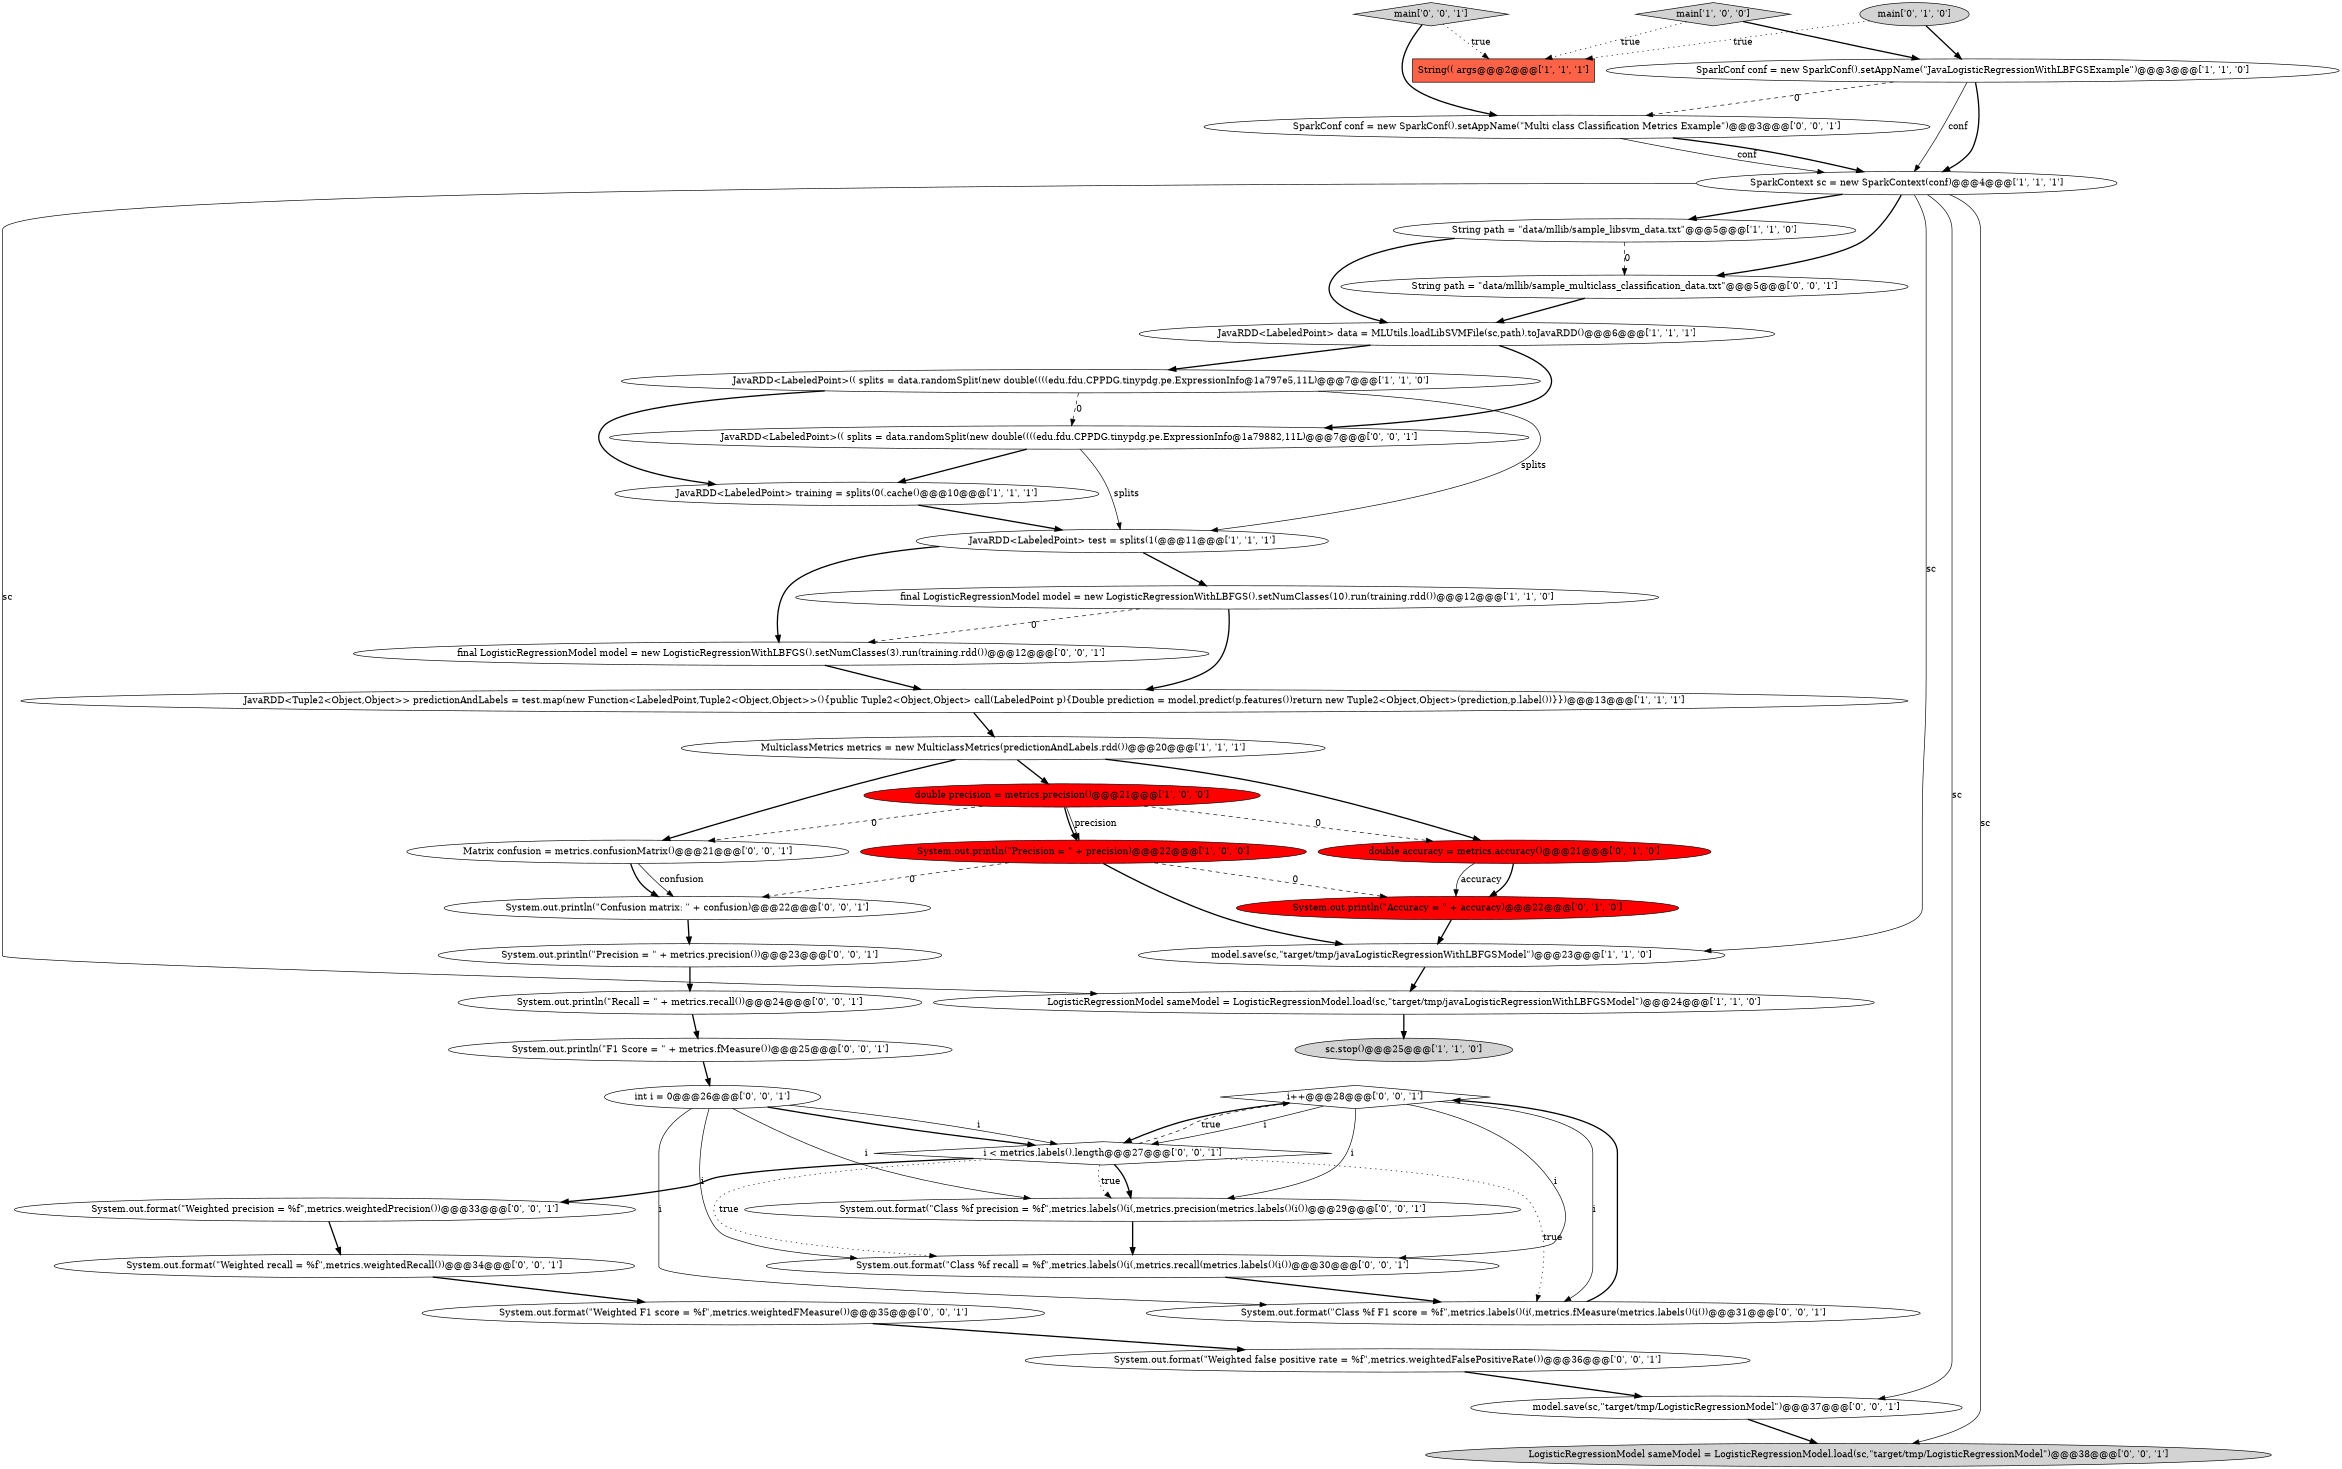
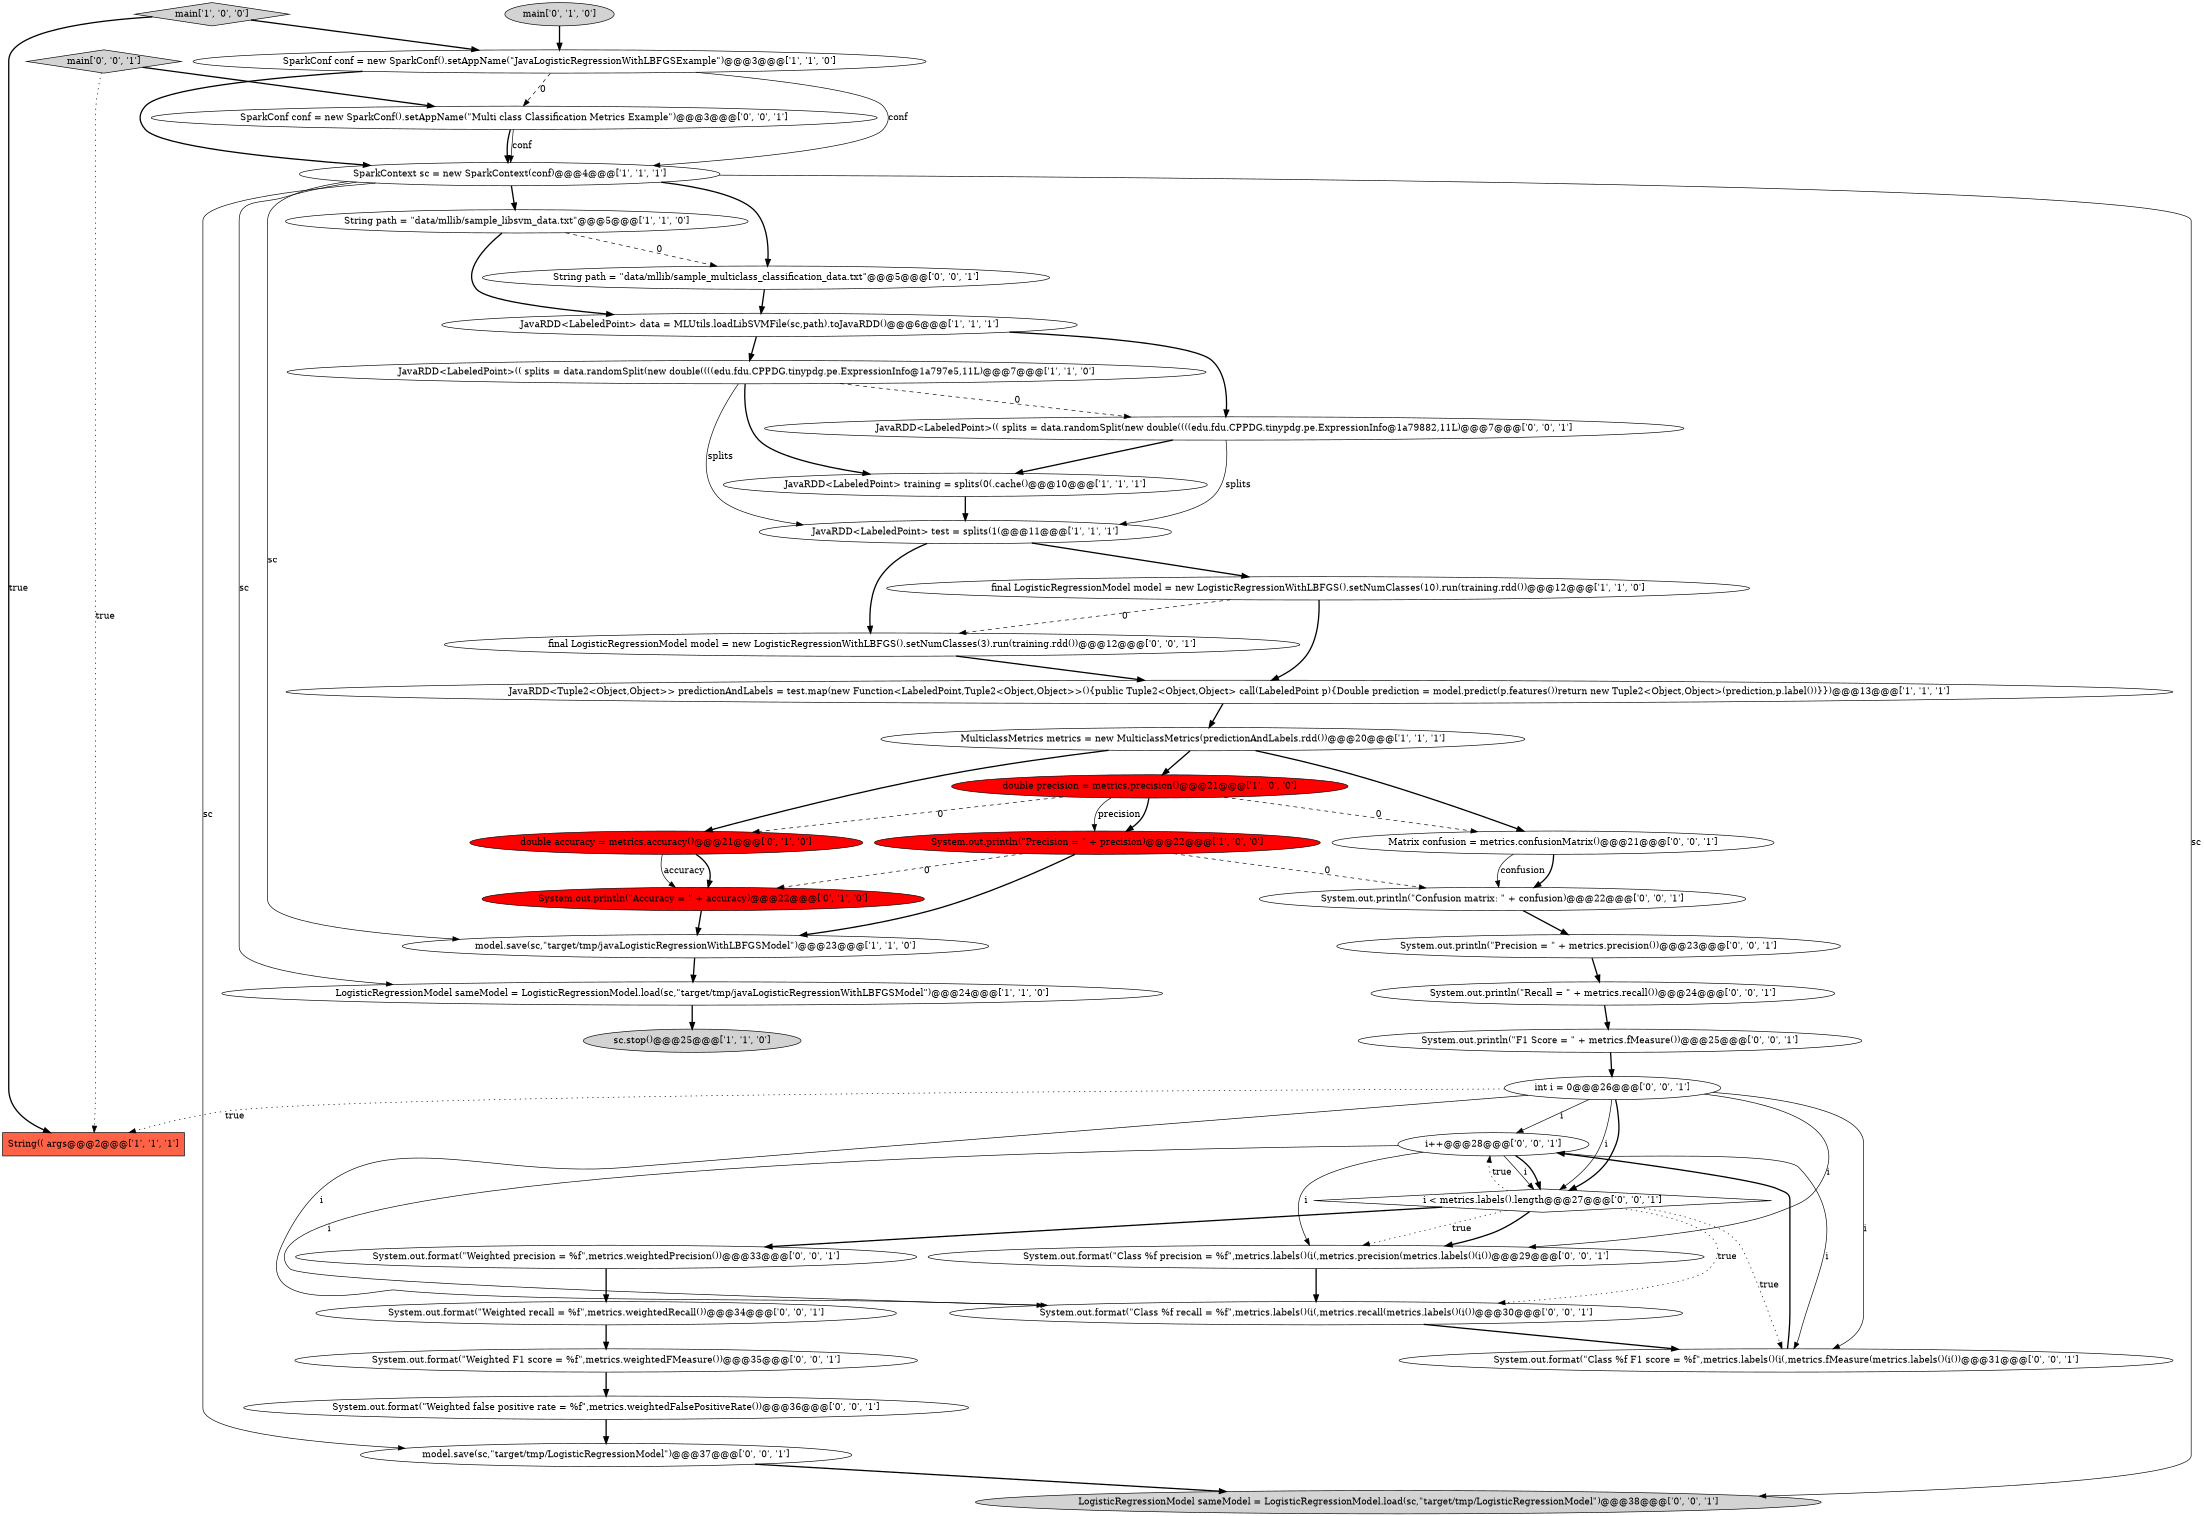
  digraph {
    node [fillcolor=white shape=ellipse style=filled]
    edge [style=bold]
-   n1 [label="i++@@@28@@@['0', '0', '1']" shape=diamond]
+   n1 [label="i++@@@28@@@['0', '0', '1']"]
    n2 [label="i < metrics.labels().length@@@27@@@['0', '0', '1']" shape=diamond]
    n3 [label="System.out.format(\"Class %f precision = %f\",metrics.labels()(i(,metrics.precision(metrics.labels()(i())@@@29@@@['0', '0', '1']"]
    n4 [label="System.out.format(\"Class %f F1 score = %f\",metrics.labels()(i(,metrics.fMeasure(metrics.labels()(i())@@@31@@@['0', '0', '1']"]
    n5 [label="System.out.format(\"Class %f recall = %f\",metrics.labels()(i(,metrics.recall(metrics.labels()(i())@@@30@@@['0', '0', '1']"]
    n6 [label="System.out.format(\"Weighted precision = %f\",metrics.weightedPrecision())@@@33@@@['0', '0', '1']"]
    n7 [label="LogisticRegressionModel sameModel = LogisticRegressionModel.load(sc,\"target/tmp/javaLogisticRegressionWithLBFGSModel\")@@@24@@@['1', '1', '0']"]
    n8 [fillcolor=lightgray label="sc.stop()@@@25@@@['1', '1', '0']"]
    n9 [label="System.out.println(\"Recall = \" + metrics.recall())@@@24@@@['0', '0', '1']"]
    n10 [label="System.out.println(\"F1 Score = \" + metrics.fMeasure())@@@25@@@['0', '0', '1']"]
    n11 [label="int i = 0@@@26@@@['0', '0', '1']"]
    n12 [label="System.out.format(\"Weighted F1 score = %f\",metrics.weightedFMeasure())@@@35@@@['0', '0', '1']"]
    n13 [label="System.out.format(\"Weighted false positive rate = %f\",metrics.weightedFalsePositiveRate())@@@36@@@['0', '0', '1']"]
    n14 [label="model.save(sc,\"target/tmp/LogisticRegressionModel\")@@@37@@@['0', '0', '1']"]
    n15 [fillcolor=red label="System.out.println(\"Precision = \" + precision)@@@22@@@['1', '0', '0']"]
    n16 [fillcolor=red label="System.out.println(\"Accuracy = \" + accuracy)@@@22@@@['0', '1', '0']"]
    n17 [label="model.save(sc,\"target/tmp/javaLogisticRegressionWithLBFGSModel\")@@@23@@@['1', '1', '0']"]
    n18 [label="System.out.println(\"Confusion matrix: \" + confusion)@@@22@@@['0', '0', '1']"]
    n19 [label="System.out.println(\"Precision = \" + metrics.precision())@@@23@@@['0', '0', '1']"]
    n20 [fillcolor=red label="double accuracy = metrics.accuracy()@@@21@@@['0', '1', '0']"]
    n21 [label="System.out.format(\"Weighted recall = %f\",metrics.weightedRecall())@@@34@@@['0', '0', '1']"]
    n22 [label="JavaRDD<LabeledPoint>(( splits = data.randomSplit(new double((((edu.fdu.CPPDG.tinypdg.pe.ExpressionInfo@1a79882,11L)@@@7@@@['0', '0', '1']"]
    n23 [label="JavaRDD<LabeledPoint> test = splits(1(@@@11@@@['1', '1', '1']"]
    n24 [label="JavaRDD<LabeledPoint> training = splits(0(.cache()@@@10@@@['1', '1', '1']"]
    n25 [label="final LogisticRegressionModel model = new LogisticRegressionWithLBFGS().setNumClasses(10).run(training.rdd())@@@12@@@['1', '1', '0']"]
    n26 [label="final LogisticRegressionModel model = new LogisticRegressionWithLBFGS().setNumClasses(3).run(training.rdd())@@@12@@@['0', '0', '1']"]
    n27 [fillcolor=tomato label="String(( args@@@2@@@['1', '1', '1']" shape=box]
    n28 [label="SparkContext sc = new SparkContext(conf)@@@4@@@['1', '1', '1']"]
    n29 [label="String path = \"data/mllib/sample_multiclass_classification_data.txt\"@@@5@@@['0', '0', '1']"]
    n30 [fillcolor=lightgray label="LogisticRegressionModel sameModel = LogisticRegressionModel.load(sc,\"target/tmp/LogisticRegressionModel\")@@@38@@@['0', '0', '1']"]
    n31 [label="String path = \"data/mllib/sample_libsvm_data.txt\"@@@5@@@['1', '1', '0']"]
    n32 [label="JavaRDD<LabeledPoint> data = MLUtils.loadLibSVMFile(sc,path).toJavaRDD()@@@6@@@['1', '1', '1']"]
    n33 [fillcolor=red label="double precision = metrics.precision()@@@21@@@['1', '0', '0']"]
    n34 [label="Matrix confusion = metrics.confusionMatrix()@@@21@@@['0', '0', '1']"]
    n35 [label="JavaRDD<LabeledPoint>(( splits = data.randomSplit(new double((((edu.fdu.CPPDG.tinypdg.pe.ExpressionInfo@1a797e5,11L)@@@7@@@['1', '1', '0']"]
    n36 [label="SparkConf conf = new SparkConf().setAppName(\"Multi class Classification Metrics Example\")@@@3@@@['0', '0', '1']"]
    n37 [fillcolor=lightgray label="main['0', '0', '1']" shape=diamond]
    n38 [fillcolor=lightgray label="main['1', '0', '0']" shape=diamond]
    n39 [label="SparkConf conf = new SparkConf().setAppName(\"JavaLogisticRegressionWithLBFGSExample\")@@@3@@@['1', '1', '0']"]
    n40 [fillcolor=lightgray label="main['0', '1', '0']"]
    n41 [label="JavaRDD<Tuple2<Object,Object>> predictionAndLabels = test.map(new Function<LabeledPoint,Tuple2<Object,Object>>(){public Tuple2<Object,Object> call(LabeledPoint p){Double prediction = model.predict(p.features())return new Tuple2<Object,Object>(prediction,p.label())}})@@@13@@@['1', '1', '1']"]
    n42 [label="MulticlassMetrics metrics = new MulticlassMetrics(predictionAndLabels.rdd())@@@20@@@['1', '1', '1']"]
    n1 -> n2 [label=i style=solid]
    n1 -> n2
    n1 -> n3 [label=i style=solid]
    n1 -> n4 [label=i style=solid]
    n1 -> n5 [label=i style=solid]
-   n2 -> n1 [label=true style=dashed]
+   n2 -> n1 [label=true style=dotted]
    n2 -> n3
    n2 -> n3 [label=true style=dotted]
    n2 -> n4 [label=true style=dotted]
    n2 -> n5 [label=true style=dotted]
    n2 -> n6
    n3 -> n5
    n4 -> n1
    n5 -> n4
    n6 -> n21
    n7 -> n8
    n9 -> n10
    n10 -> n11
+   n11 -> n1 [label=i style=solid]
    n11 -> n2 [label=i style=solid]
    n11 -> n2
    n11 -> n3 [label=i style=solid]
    n11 -> n4 [label=i style=solid]
    n11 -> n5 [label=i style=solid]
    n12 -> n13
    n13 -> n14
    n14 -> n30
    n15 -> n16 [label=0 style=dashed]
    n15 -> n17
    n15 -> n18 [label=0 style=dashed]
    n16 -> n17
    n17 -> n7
    n18 -> n19
    n19 -> n9
    n20 -> n16
    n20 -> n16 [label=accuracy style=solid]
    n21 -> n12
    n22 -> n23 [label=splits style=solid]
    n22 -> n24
    n23 -> n25
    n23 -> n26
    n24 -> n23
    n25 -> n26 [label=0 style=dashed]
    n25 -> n41
    n26 -> n41
    n28 -> n7 [label=sc style=solid]
    n28 -> n14 [label=sc style=solid]
    n28 -> n17 [label=sc style=solid]
    n28 -> n29
    n28 -> n30 [label=sc style=solid]
    n28 -> n31
    n29 -> n32
    n31 -> n29 [label=0 style=dashed]
    n31 -> n32
    n32 -> n22
    n32 -> n35
    n33 -> n15 [label=precision style=solid]
    n33 -> n15
    n33 -> n20 [label=0 style=dashed]
    n33 -> n34 [label=0 style=dashed]
    n34 -> n18
    n34 -> n18 [label=confusion style=solid]
    n35 -> n22 [label=0 style=dashed]
    n35 -> n23 [label=splits style=solid]
    n35 -> n24
    n36 -> n28
    n36 -> n28 [label=conf style=solid]
    n37 -> n27 [label=true style=dotted]
    n37 -> n36
-   n38 -> n27 [label=true style=dotted]
+   n38 -> n27 [label=true]
    n38 -> n39
    n39 -> n28
    n39 -> n28 [label=conf style=solid]
    n39 -> n36 [label=0 style=dashed]
-   n40 -> n27 [label=true style=dotted]
+   n11 -> n27 [label=true style=dotted]
    n40 -> n39
    n41 -> n42
    n42 -> n20
    n42 -> n33
    n42 -> n34
  }
